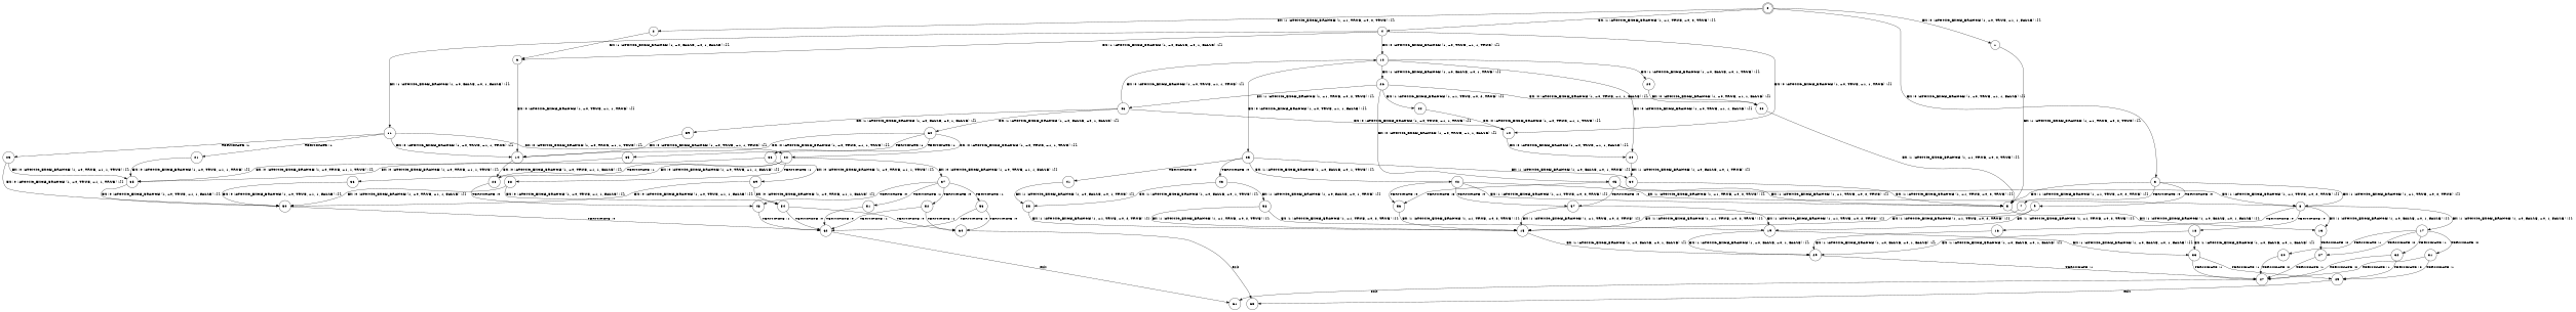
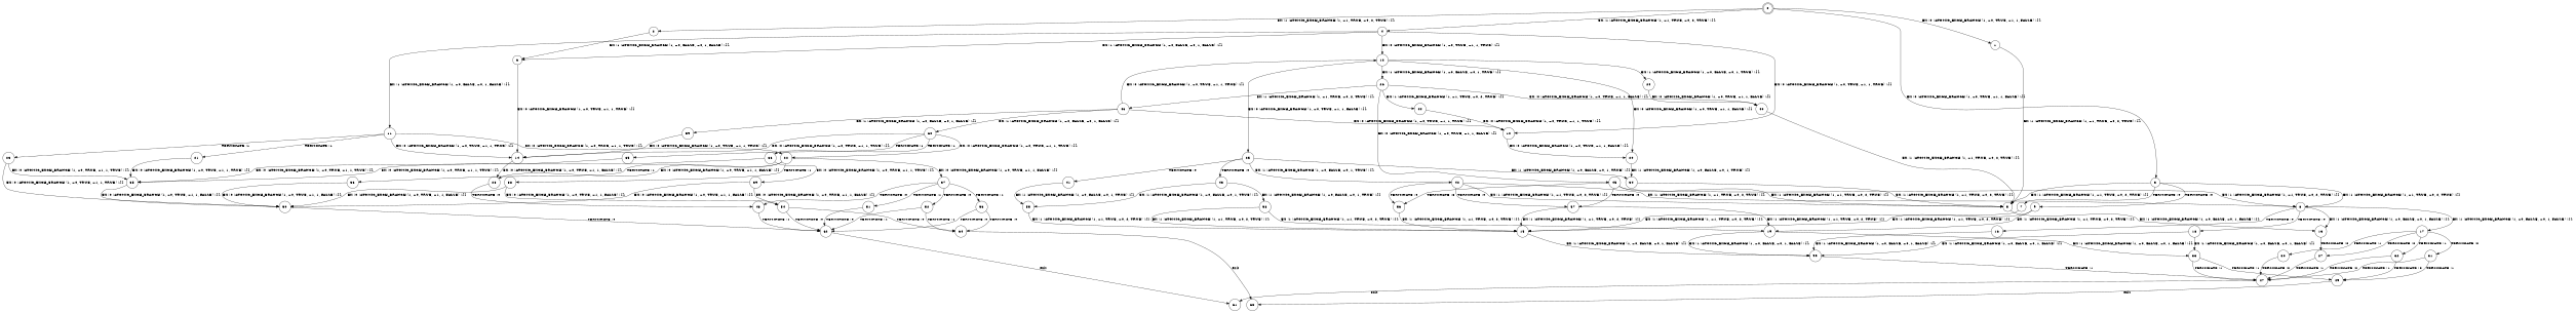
  digraph {
    node [shape=circle]
    0 [peripheries=2]
    1
    2
    3
    4
    5
    6
    7
    8
    9
    10
    11
    12
    13
    14
    15
    16
    17
    18
    19
    20
    21
    22
    23
    24
    25
    26
    27
    28
-   29
+   29 [label=99]
    30
    31
    32
    33
    34
    35
    36
    37
    38
    50
    40
    41
    42
    43
    44
    45
    46
    47
    48
    49
    51
    52
    53
    54
    39
    55
    56
    57
    58
    59
    60
    61
    62
    63
    64
    65
    66
    0 -> 1 [label="EX !0 !ATOMIC_EXCH_BRANCH (1, +0, TRUE, +1, 1, FALSE) !{}"]
    0 -> 2 [label="EX !1 !ATOMIC_EXCH_BRANCH (1, +1, TRUE, +0, 2, TRUE) !{}"]
    0 -> 3 [label="EX !0 !ATOMIC_EXCH_BRANCH (1, +0, TRUE, +1, 1, FALSE) !{}"]
    0 -> 4 [label="EX !1 !ATOMIC_EXCH_BRANCH (1, +1, TRUE, +0, 2, TRUE) !{}"]
    1 -> 5 [label="EX !1 !ATOMIC_EXCH_BRANCH (1, +1, TRUE, +0, 2, TRUE) !{}"]
    2 -> 6 [label="EX !1 !ATOMIC_EXCH_BRANCH (1, +0, FALSE, +0, 1, FALSE) !{}"]
    3 -> 5 [label="EX !1 !ATOMIC_EXCH_BRANCH (1, +1, TRUE, +0, 2, TRUE) !{}"]
    3 -> 7 [label="TERMINATE !0"]
    3 -> 8 [label="EX !1 !ATOMIC_EXCH_BRANCH (1, +1, TRUE, +0, 2, TRUE) !{}"]
    3 -> 9 [label="TERMINATE !0"]
    4 -> 6 [label="EX !1 !ATOMIC_EXCH_BRANCH (1, +0, FALSE, +0, 1, FALSE) !{}"]
    4 -> 10 [label="EX !0 !ATOMIC_EXCH_BRANCH (1, +0, TRUE, +1, 1, TRUE) !{}"]
    4 -> 11 [label="EX !1 !ATOMIC_EXCH_BRANCH (1, +0, FALSE, +0, 1, FALSE) !{}"]
    4 -> 12 [label="EX !0 !ATOMIC_EXCH_BRANCH (1, +0, TRUE, +1, 1, TRUE) !{}"]
    5 -> 13 [label="EX !1 !ATOMIC_EXCH_BRANCH (1, +0, FALSE, +0, 1, FALSE) !{}"]
    6 -> 14 [label="EX !0 !ATOMIC_EXCH_BRANCH (1, +0, TRUE, +1, 1, TRUE) !{}"]
    7 -> 15 [label="EX !1 !ATOMIC_EXCH_BRANCH (1, +1, TRUE, +0, 2, TRUE) !{}"]
    8 -> 13 [label="EX !1 !ATOMIC_EXCH_BRANCH (1, +0, FALSE, +0, 1, FALSE) !{}"]
    8 -> 16 [label="TERMINATE !0"]
    8 -> 17 [label="EX !1 !ATOMIC_EXCH_BRANCH (1, +0, FALSE, +0, 1, FALSE) !{}"]
    8 -> 18 [label="TERMINATE !0"]
    9 -> 15 [label="EX !1 !ATOMIC_EXCH_BRANCH (1, +1, TRUE, +0, 2, TRUE) !{}"]
    9 -> 19 [label="EX !1 !ATOMIC_EXCH_BRANCH (1, +1, TRUE, +0, 2, TRUE) !{}"]
    10 -> 20 [label="EX !0 !ATOMIC_EXCH_BRANCH (1, +0, TRUE, +1, 1, FALSE) !{}"]
    11 -> 14 [label="EX !0 !ATOMIC_EXCH_BRANCH (1, +0, TRUE, +1, 1, TRUE) !{}"]
    11 -> 21 [label="TERMINATE !1"]
    11 -> 22 [label="EX !0 !ATOMIC_EXCH_BRANCH (1, +0, TRUE, +1, 1, TRUE) !{}"]
    11 -> 23 [label="TERMINATE !1"]
    12 -> 20 [label="EX !0 !ATOMIC_EXCH_BRANCH (1, +0, TRUE, +1, 1, FALSE) !{}"]
    12 -> 24 [label="EX !1 !ATOMIC_EXCH_BRANCH (1, +0, FALSE, +0, 1, TRUE) !{}"]
    12 -> 25 [label="EX !0 !ATOMIC_EXCH_BRANCH (1, +0, TRUE, +1, 1, FALSE) !{}"]
    12 -> 26 [label="EX !1 !ATOMIC_EXCH_BRANCH (1, +0, FALSE, +0, 1, TRUE) !{}"]
    13 -> 27 [label="TERMINATE !0"]
    14 -> 28 [label="EX !0 !ATOMIC_EXCH_BRANCH (1, +0, TRUE, +1, 1, FALSE) !{}"]
    15 -> 29 [label="EX !1 !ATOMIC_EXCH_BRANCH (1, +0, FALSE, +0, 1, FALSE) !{}"]
    16 -> 29 [label="EX !1 !ATOMIC_EXCH_BRANCH (1, +0, FALSE, +0, 1, FALSE) !{}"]
    17 -> 27 [label="TERMINATE !0"]
    17 -> 30 [label="TERMINATE !1"]
    17 -> 31 [label="TERMINATE !0"]
    17 -> 32 [label="TERMINATE !1"]
    18 -> 29 [label="EX !1 !ATOMIC_EXCH_BRANCH (1, +0, FALSE, +0, 1, FALSE) !{}"]
    18 -> 33 [label="EX !1 !ATOMIC_EXCH_BRANCH (1, +0, FALSE, +0, 1, FALSE) !{}"]
    19 -> 29 [label="EX !1 !ATOMIC_EXCH_BRANCH (1, +0, FALSE, +0, 1, FALSE) !{}"]
    19 -> 33 [label="EX !1 !ATOMIC_EXCH_BRANCH (1, +0, FALSE, +0, 1, FALSE) !{}"]
    20 -> 34 [label="EX !1 !ATOMIC_EXCH_BRANCH (1, +0, FALSE, +0, 1, TRUE) !{}"]
    21 -> 35 [label="EX !0 !ATOMIC_EXCH_BRANCH (1, +0, TRUE, +1, 1, TRUE) !{}"]
    22 -> 28 [label="EX !0 !ATOMIC_EXCH_BRANCH (1, +0, TRUE, +1, 1, FALSE) !{}"]
    22 -> 36 [label="TERMINATE !1"]
    22 -> 37 [label="EX !0 !ATOMIC_EXCH_BRANCH (1, +0, TRUE, +1, 1, FALSE) !{}"]
    22 -> 38 [label="TERMINATE !1"]
    23 -> 35 [label="EX !0 !ATOMIC_EXCH_BRANCH (1, +0, TRUE, +1, 1, TRUE) !{}"]
    23 -> 50 [label="EX !0 !ATOMIC_EXCH_BRANCH (1, +0, TRUE, +1, 1, TRUE) !{}"]
    24 -> 40 [label="EX !0 !ATOMIC_EXCH_BRANCH (1, +0, TRUE, +1, 1, FALSE) !{}"]
    25 -> 34 [label="EX !1 !ATOMIC_EXCH_BRANCH (1, +0, FALSE, +0, 1, TRUE) !{}"]
    25 -> 41 [label="TERMINATE !0"]
    25 -> 42 [label="EX !1 !ATOMIC_EXCH_BRANCH (1, +0, FALSE, +0, 1, TRUE) !{}"]
    25 -> 43 [label="TERMINATE !0"]
    26 -> 40 [label="EX !0 !ATOMIC_EXCH_BRANCH (1, +0, TRUE, +1, 1, FALSE) !{}"]
    26 -> 44 [label="EX !1 !ATOMIC_EXCH_BRANCH (1, +1, TRUE, +0, 2, TRUE) !{}"]
    26 -> 45 [label="EX !0 !ATOMIC_EXCH_BRANCH (1, +0, TRUE, +1, 1, FALSE) !{}"]
    26 -> 46 [label="EX !1 !ATOMIC_EXCH_BRANCH (1, +1, TRUE, +0, 2, TRUE) !{}"]
    27 -> 47 [label="TERMINATE !1"]
    28 -> 48 [label="TERMINATE !0"]
    29 -> 47 [label="TERMINATE !1"]
    30 -> 47 [label="TERMINATE !0"]
    31 -> 47 [label="TERMINATE !1"]
    31 -> 49 [label="TERMINATE !1"]
    32 -> 47 [label="TERMINATE !0"]
    32 -> 49 [label="TERMINATE !0"]
    33 -> 47 [label="TERMINATE !1"]
    33 -> 49 [label="TERMINATE !1"]
    34 -> 5 [label="EX !1 !ATOMIC_EXCH_BRANCH (1, +1, TRUE, +0, 2, TRUE) !{}"]
    35 -> 50 [label="EX !0 !ATOMIC_EXCH_BRANCH (1, +0, TRUE, +1, 1, FALSE) !{}"]
    36 -> 50 [label="EX !0 !ATOMIC_EXCH_BRANCH (1, +0, TRUE, +1, 1, FALSE) !{}"]
    37 -> 48 [label="TERMINATE !0"]
    37 -> 51 [label="TERMINATE !1"]
    37 -> 52 [label="TERMINATE !0"]
    37 -> 53 [label="TERMINATE !1"]
    38 -> 50 [label="EX !0 !ATOMIC_EXCH_BRANCH (1, +0, TRUE, +1, 1, FALSE) !{}"]
    38 -> 54 [label="EX !0 !ATOMIC_EXCH_BRANCH (1, +0, TRUE, +1, 1, FALSE) !{}"]
    50 -> 62 [label="TERMINATE !0"]
    40 -> 5 [label="EX !1 !ATOMIC_EXCH_BRANCH (1, +1, TRUE, +0, 2, TRUE) !{}"]
    41 -> 55 [label="EX !1 !ATOMIC_EXCH_BRANCH (1, +0, FALSE, +0, 1, TRUE) !{}"]
    42 -> 5 [label="EX !1 !ATOMIC_EXCH_BRANCH (1, +1, TRUE, +0, 2, TRUE) !{}"]
    42 -> 8 [label="EX !1 !ATOMIC_EXCH_BRANCH (1, +1, TRUE, +0, 2, TRUE) !{}"]
    42 -> 56 [label="TERMINATE !0"]
    42 -> 57 [label="TERMINATE !0"]
    43 -> 55 [label="EX !1 !ATOMIC_EXCH_BRANCH (1, +0, FALSE, +0, 1, TRUE) !{}"]
    43 -> 58 [label="EX !1 !ATOMIC_EXCH_BRANCH (1, +0, FALSE, +0, 1, TRUE) !{}"]
    44 -> 10 [label="EX !0 !ATOMIC_EXCH_BRANCH (1, +0, TRUE, +1, 1, TRUE) !{}"]
    45 -> 5 [label="EX !1 !ATOMIC_EXCH_BRANCH (1, +1, TRUE, +0, 2, TRUE) !{}"]
    45 -> 8 [label="EX !1 !ATOMIC_EXCH_BRANCH (1, +1, TRUE, +0, 2, TRUE) !{}"]
    45 -> 56 [label="TERMINATE !8"]
    45 -> 57 [label="TERMINATE !0"]
    46 -> 10 [label="EX !0 !ATOMIC_EXCH_BRANCH (1, +0, TRUE, +1, 1, TRUE) !{}"]
    46 -> 12 [label="EX !0 !ATOMIC_EXCH_BRANCH (1, +0, TRUE, +1, 1, TRUE) !{}"]
    46 -> 59 [label="EX !1 !ATOMIC_EXCH_BRANCH (1, +0, FALSE, +0, 1, FALSE) !{}"]
    46 -> 60 [label="EX !1 !ATOMIC_EXCH_BRANCH (1, +0, FALSE, +0, 1, FALSE) !{}"]
    47 -> 61 [label=exit]
    48 -> 62 [label="TERMINATE !1"]
    49 -> 63 [label=exit]
    51 -> 62 [label="TERMINATE !0"]
    52 -> 62 [label="TERMINATE !1"]
    52 -> 64 [label="TERMINATE !1"]
    53 -> 62 [label="TERMINATE !0"]
    53 -> 64 [label="TERMINATE !0"]
    54 -> 62 [label="TERMINATE !0"]
    54 -> 64 [label="TERMINATE !0"]
    39 -> 50 [label="EX !0 !ATOMIC_EXCH_BRANCH (1, +0, TRUE, +1, 1, FALSE) !{}"]
    39 -> 54 [label="EX !0 !ATOMIC_EXCH_BRANCH (1, +0, TRUE, +1, 1, FALSE) !{}"]
    55 -> 15 [label="EX !1 !ATOMIC_EXCH_BRANCH (1, +1, TRUE, +0, 2, TRUE) !{}"]
    56 -> 15 [label="EX !1 !ATOMIC_EXCH_BRANCH (1, +1, TRUE, +0, 2, TRUE) !{}"]
    57 -> 15 [label="EX !1 !ATOMIC_EXCH_BRANCH (1, +1, TRUE, +0, 2, TRUE) !{}"]
    57 -> 19 [label="EX !1 !ATOMIC_EXCH_BRANCH (1, +1, TRUE, +0, 2, TRUE) !{}"]
    58 -> 15 [label="EX !1 !ATOMIC_EXCH_BRANCH (1, +1, TRUE, +0, 2, TRUE) !{}"]
    58 -> 19 [label="EX !1 !ATOMIC_EXCH_BRANCH (1, +1, TRUE, +0, 2, TRUE) !{}"]
    59 -> 14 [label="EX !0 !ATOMIC_EXCH_BRANCH (1, +0, TRUE, +1, 1, TRUE) !{}"]
    60 -> 14 [label="EX !0 !ATOMIC_EXCH_BRANCH (1, +0, TRUE, +1, 1, TRUE) !{}"]
    60 -> 22 [label="EX !0 !ATOMIC_EXCH_BRANCH (1, +0, TRUE, +1, 1, TRUE) !{}"]
    60 -> 65 [label="TERMINATE !1"]
    60 -> 66 [label="TERMINATE !1"]
    62 -> 61 [label=exit]
    64 -> 63 [label=exit]
    65 -> 35 [label="EX !0 !ATOMIC_EXCH_BRANCH (1, +0, TRUE, +1, 1, TRUE) !{}"]
    66 -> 35 [label="EX !0 !ATOMIC_EXCH_BRANCH (1, +0, TRUE, +1, 1, TRUE) !{}"]
    66 -> 39 [label="EX !0 !ATOMIC_EXCH_BRANCH (1, +0, TRUE, +1, 1, TRUE) !{}"]
  }
